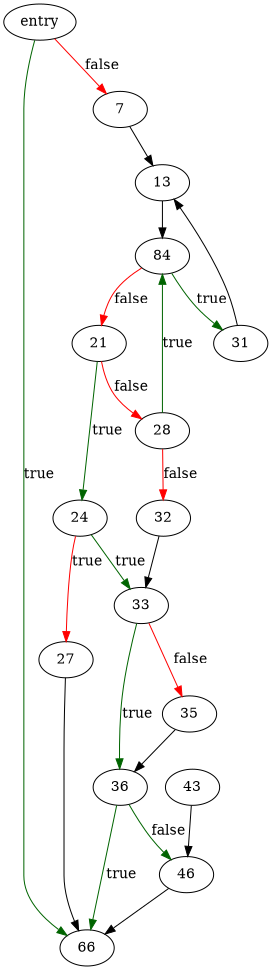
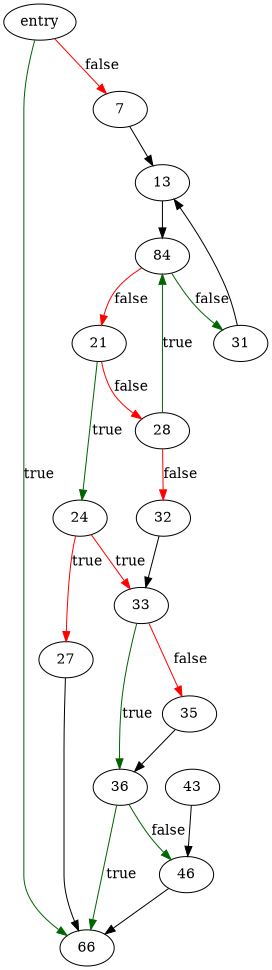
  digraph {
    n1 [label=entry]
    7
    66
    13
    n5 [label=84]
    21
    31
    24
    28
    27
    33
    32
    35
    36
    46
    43
    n1 -> 7 [color=red label=false]
    n1 -> 66 [color=darkgreen label=true]
    7 -> 13
    13 -> n5
    n5 -> 21 [color=red label=false]
-   n5 -> 31 [color=darkgreen label=true]
+   n5 -> 31 [color=darkgreen label=false]
    21 -> 24 [color=darkgreen label=true]
    21 -> 28 [color=red label=false]
    31 -> 13
    24 -> 27 [color=red label=true]
-   24 -> 33 [color=darkgreen label=true]
+   24 -> 33 [color=red label=true]
    28 -> n5 [color=darkgreen label=true]
    28 -> 32 [color=red label=false]
    27 -> 66
    33 -> 35 [color=red label=false]
    33 -> 36 [color=darkgreen label=true]
    32 -> 33
    35 -> 36
    36 -> 66 [color=darkgreen label=true]
    36 -> 46 [color=darkgreen label=false]
    46 -> 66
    43 -> 46
  }
